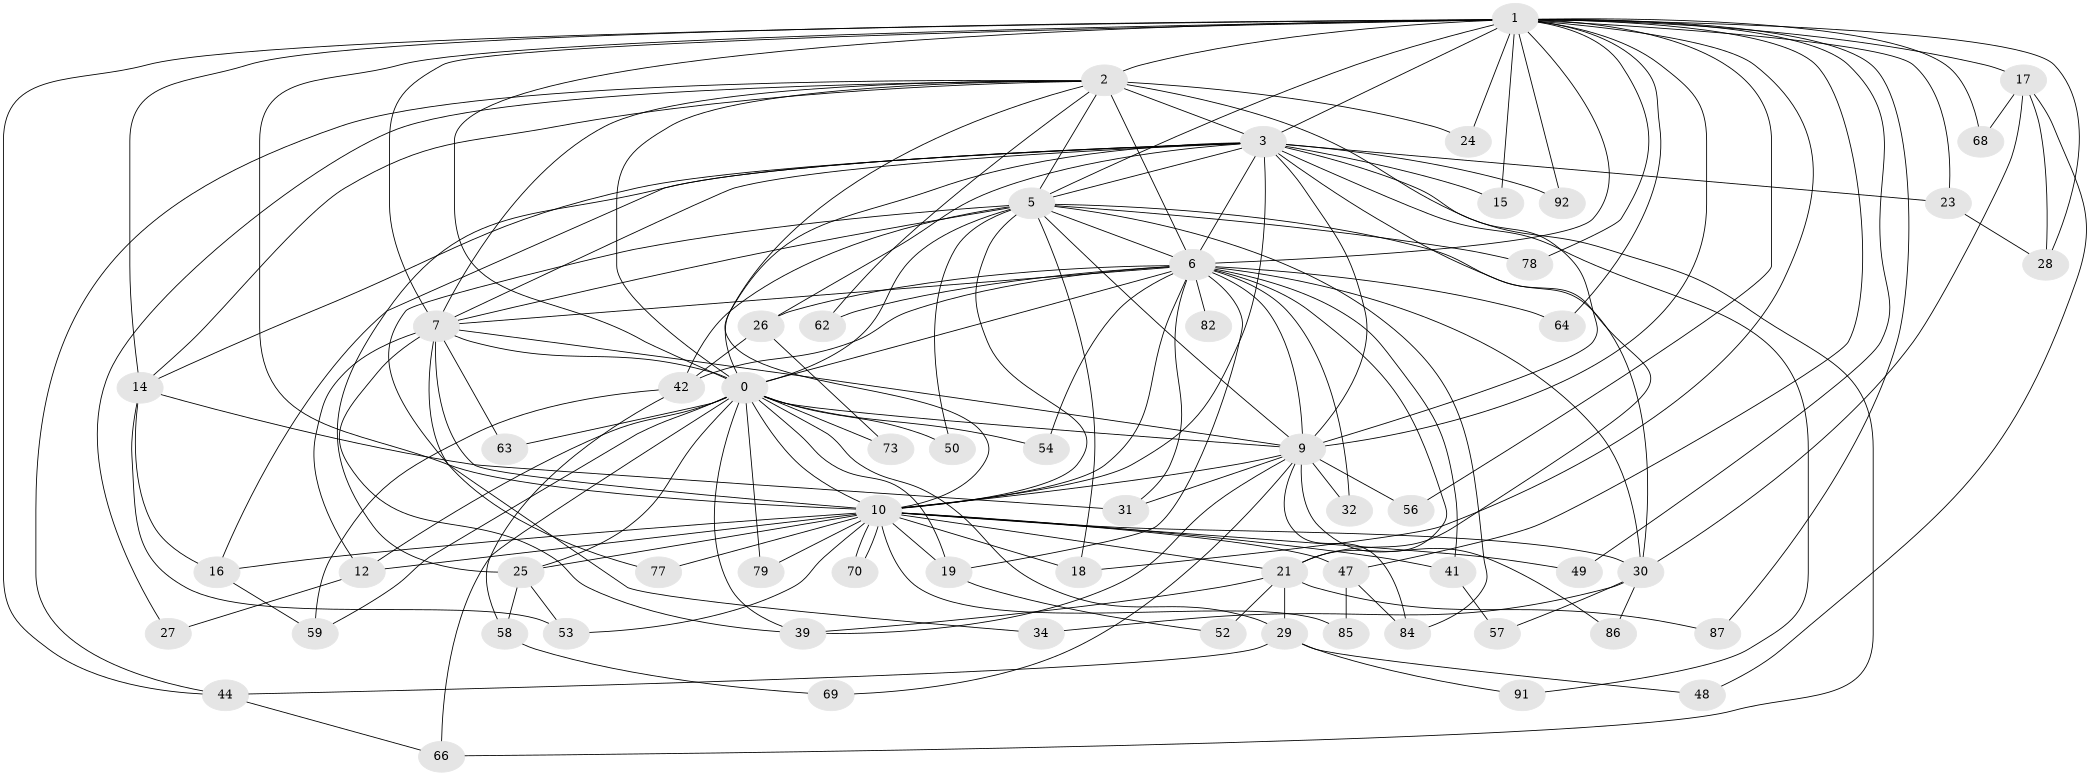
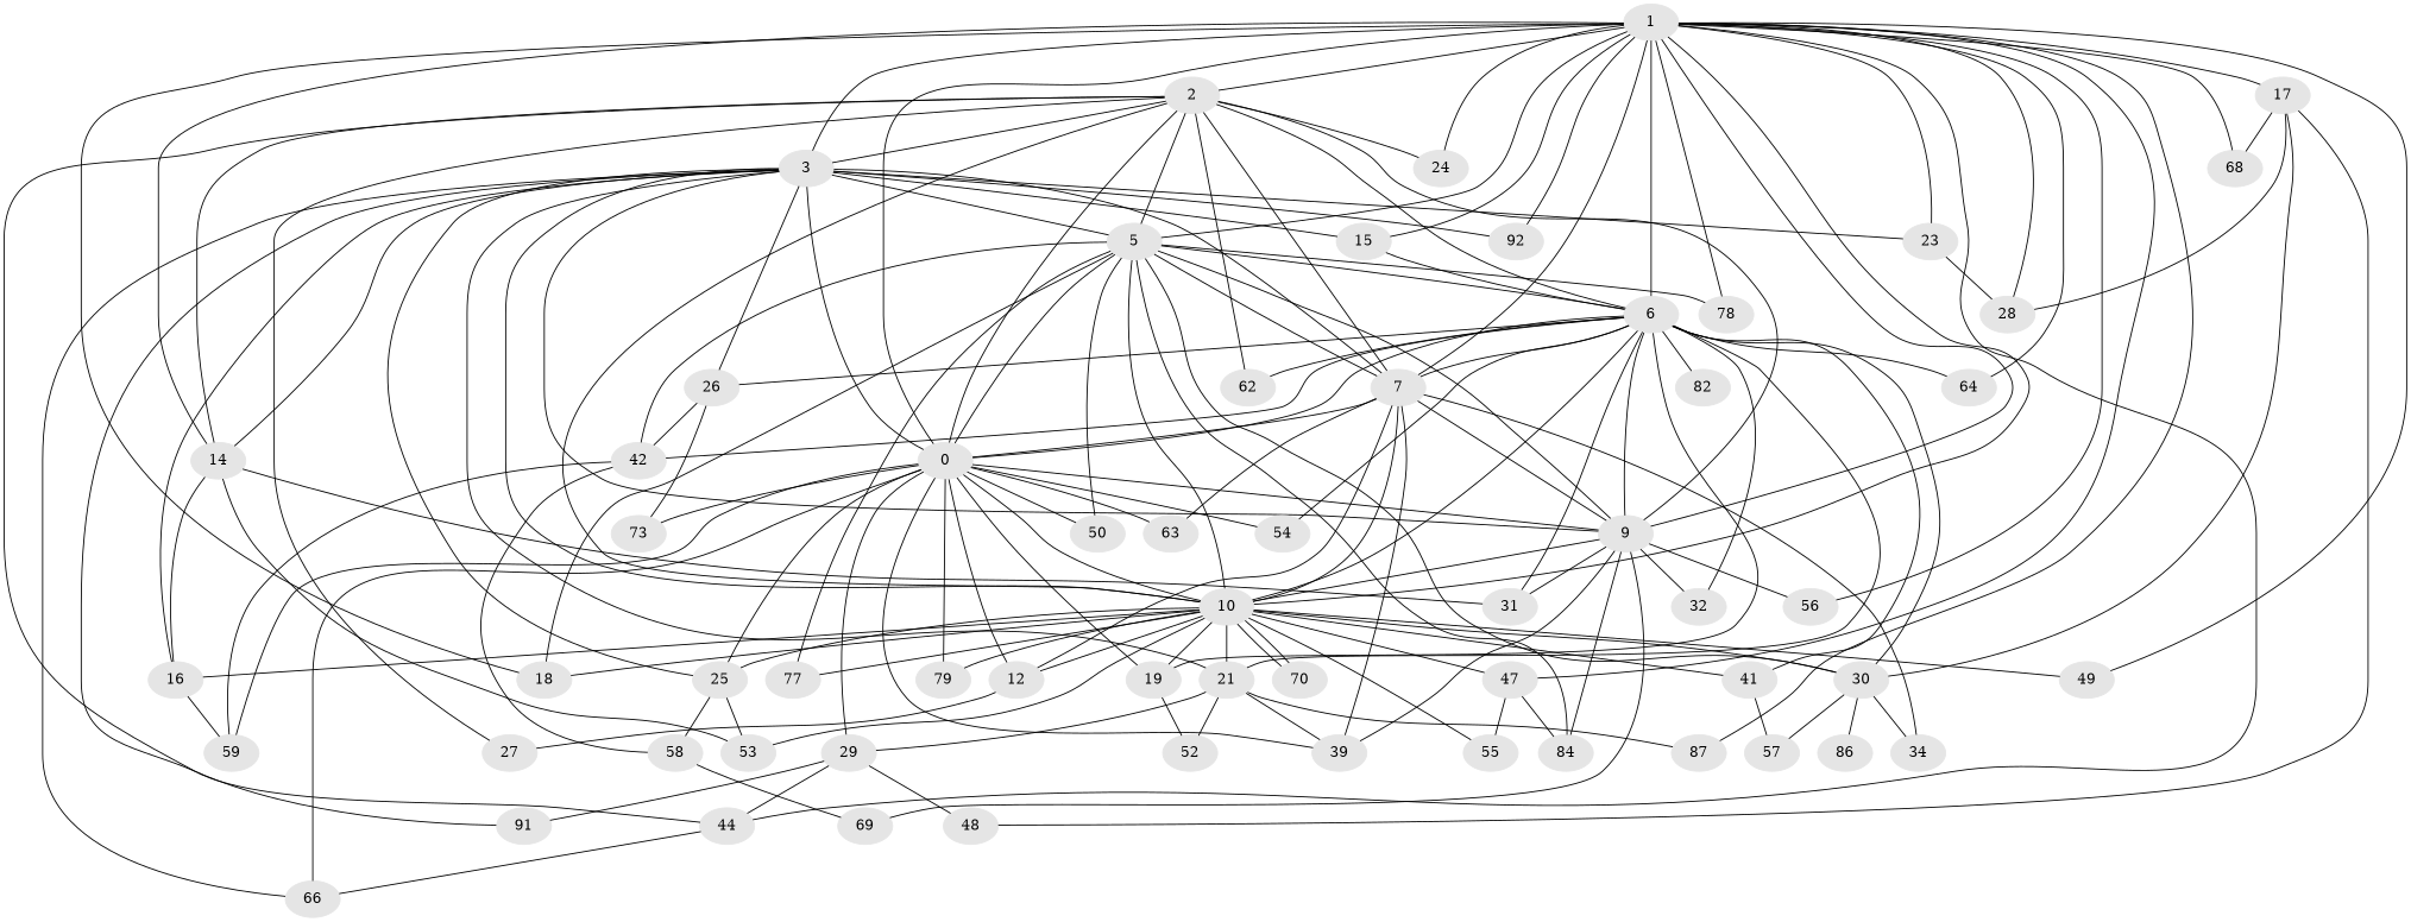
  graph {
    node [color=gray90 style=filled]
    1 [super="+4"]
    2 [super="+80"]
    3 [super="+36"]
    5 [super="+76"]
    6 [super="+20"]
    7 [super="+22"]
    n7 [label=0 super="+83"]
    9 [super="+51"]
    10 [super="+13"]
    14 [super="+37"]
    15
    17 [super="+60"]
    18 [super="+38"]
    23
    24
    28 [super="+45"]
    44
    47 [super="+89"]
    49
    56
    64
    68
    78
    87
    92
    27 [super="+81"]
    62
    16 [super="+65"]
    21 [super="+67"]
    25 [super="+40"]
    26
    66 [super="+71"]
    91
    30 [super="+33"]
    42 [super="+55"]
    50
    77
    84
    19 [super="+35"]
    31 [super="+90"]
    32
    41
    54
    82
    12 [super="+61"]
    34
    39 [super="+43"]
    63
    29 [super="+75"]
    59 [super="+74"]
    73
    79
    69
    86
    53 [super="+72"]
    70
-   85
+   85 [label=55]
    48
    52
    58
    57
    1 -- 2 [weight=3]
    1 -- 3 [weight=2]
    1 -- 5 [weight=2]
    1 -- 6 [weight=2]
    1 -- 7 [weight=3]
    1 -- n7 [weight=2]
    1 -- 9 [weight=2]
    1 -- 10 [weight=2]
    1 -- 14
    1 -- 15
    1 -- 17 [weight=2]
    1 -- 18
    1 -- 23
    1 -- 24
    1 -- 28
    1 -- 44
    1 -- 47
    1 -- 49
    1 -- 56
    1 -- 64
    1 -- 68
    1 -- 78
    1 -- 87
    1 -- 92
    2 -- 3 [weight=2]
    2 -- 5
    2 -- 6
    2 -- 7
    2 -- n7
    2 -- 9
    2 -- 10
    2 -- 14
    2 -- 24
    2 -- 44
    2 -- 27
    2 -- 62
    3 -- 5
-   3 -- 6
+   15 -- 6
    3 -- 7
    3 -- n7
    3 -- 9
    3 -- 10
    3 -- 14
    3 -- 15
    3 -- 23
    3 -- 92
    3 -- 16
    3 -- 21
    3 -- 25
    3 -- 26
    3 -- 66
    3 -- 91
    5 -- 6
    5 -- 7
    5 -- n7
    5 -- 9
    5 -- 10 [weight=3]
    5 -- 18
    5 -- 78
    5 -- 30
    5 -- 42
    5 -- 50
    5 -- 77
    5 -- 84
    6 -- 7
    6 -- n7 [weight=2]
    6 -- 9
    6 -- 10
    6 -- 64
    6 -- 62
    6 -- 21
    6 -- 26
    6 -- 30
    6 -- 42
    6 -- 19
    6 -- 31
    6 -- 32
    6 -- 41
    6 -- 54
    6 -- 82
    7 -- n7
    7 -- 9
    7 -- 10
    7 -- 12
    7 -- 34
    7 -- 39
    7 -- 63
    n7 -- 9
    n7 -- 10
    n7 -- 25
    n7 -- 66
    n7 -- 50
    n7 -- 19
    n7 -- 54
    n7 -- 12
    n7 -- 39
    n7 -- 63
    n7 -- 29
    n7 -- 59
    n7 -- 73
    n7 -- 79
    9 -- 10
    9 -- 56
    9 -- 84
    9 -- 31
    9 -- 32
    9 -- 39
    9 -- 69
-   9 -- 86
    10 -- 18
    10 -- 47
    10 -- 49
    10 -- 16
    10 -- 21
    10 -- 25
    10 -- 30
    10 -- 77
    10 -- 19
    10 -- 41
    10 -- 12
    10 -- 79
    10 -- 53
    10 -- 70
    10 -- 70
    10 -- 85
    14 -- 16
    14 -- 31
    14 -- 53
    17 -- 28
    17 -- 68
    17 -- 30
    17 -- 48
    23 -- 28
    44 -- 66
    47 -- 84
    47 -- 85
    16 -- 59
    21 -- 87
    21 -- 39
    21 -- 29
    21 -- 52
    25 -- 53
    25 -- 58
    26 -- 42
    26 -- 73
    30 -- 34
    30 -- 86
    30 -- 57
    42 -- 59
    42 -- 58
    19 -- 52
    41 -- 57
    12 -- 27
    29 -- 44
    29 -- 91
    29 -- 48
    58 -- 69
  }
